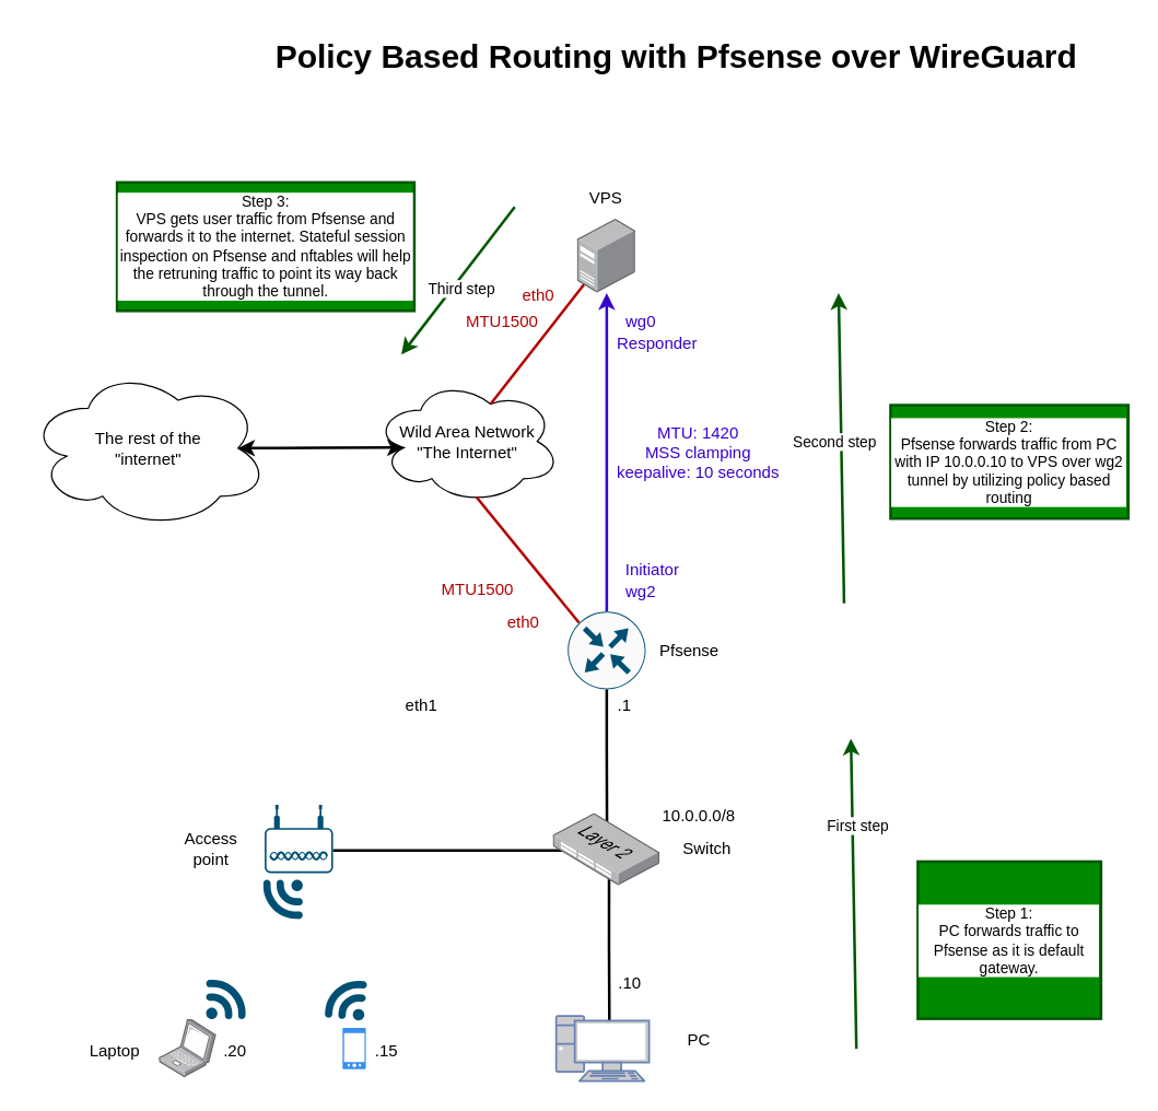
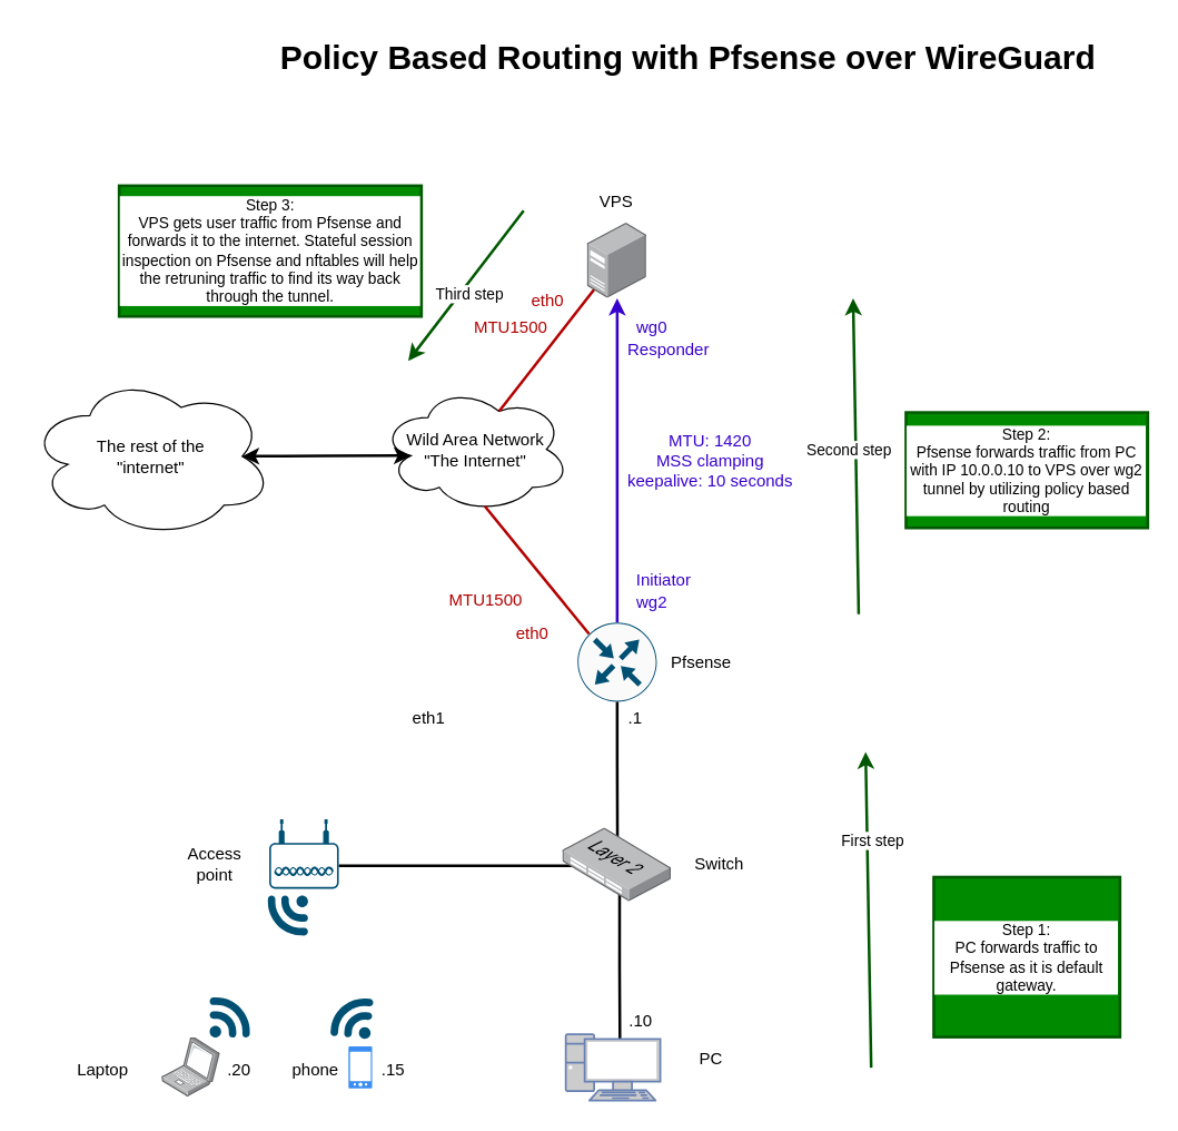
  <mxCell id="0" />
  <mxCell id="1" parent="0" />
  <mxCell id="2" style="edgeStyle=orthogonalEdgeStyle;rounded=0;orthogonalLoop=1;jettySize=auto;html=1;entryX=1;entryY=0.67;entryDx=0;entryDy=0;entryPerimeter=0;endArrow=none;endFill=0;strokeWidth=2;exitX=0.432;exitY=0.509;exitDx=0;exitDy=0;exitPerimeter=0;" edge="1" parent="1" source="31" target="26"><mxGeometry relative="1" as="geometry" /></mxCell>
  <mxCell id="3" value="VPS" style="text;html=1;align=center;verticalAlign=middle;whiteSpace=wrap;rounded=0;" parent="1" vertex="1"><mxGeometry x="418.3" y="134" width="50" height="21" as="geometry" /></mxCell>
  <mxCell id="4" value="Wild Area Network&lt;div&gt;&quot;The Internet&quot;&lt;/div&gt;" style="ellipse;shape=cloud;whiteSpace=wrap;html=1;aspect=fixed;" parent="1" vertex="1"><mxGeometry x="273" y="277" width="136.5" height="91" as="geometry" /></mxCell>
  <mxCell id="5" style="rounded=0;orthogonalLoop=1;jettySize=auto;html=1;entryX=0.625;entryY=0.2;entryDx=0;entryDy=0;entryPerimeter=0;endArrow=none;endFill=0;startArrow=none;startFill=0;exitX=0.305;exitY=0.685;exitDx=0;exitDy=0;exitPerimeter=0;fillColor=#e51400;strokeColor=#B20000;strokeWidth=2;" parent="1" source="7" target="4" edge="1"><mxGeometry relative="1" as="geometry" /></mxCell>
  <mxCell id="6" style="edgeStyle=orthogonalEdgeStyle;rounded=0;orthogonalLoop=1;jettySize=auto;html=1;endArrow=none;endFill=0;startArrow=classic;startFill=1;strokeWidth=2;fillColor=#6a00ff;strokeColor=#3700CC;" parent="1" source="7" target="10" edge="1"><mxGeometry relative="1" as="geometry" /></mxCell>
  <mxCell id="7" value="" style="image;points=[];aspect=fixed;html=1;align=center;shadow=0;dashed=0;image=img/lib/allied_telesis/computer_and_terminals/Server_Desktop.svg;" parent="1" vertex="1"><mxGeometry x="422" y="160" width="42.6" height="54" as="geometry" /></mxCell>
  <mxCell id="8" value="eth0" style="text;html=1;align=center;verticalAlign=middle;whiteSpace=wrap;rounded=0;fontColor=#B20000;" parent="1" vertex="1"><mxGeometry x="372" y="208" width="43" height="16" as="geometry" /></mxCell>
  <mxCell id="9" value="Policy Based Routing with Pfsense over WireGuard" style="text;strokeColor=none;fillColor=none;html=1;fontSize=24;fontStyle=1;verticalAlign=middle;align=center;" parent="1" vertex="1"><mxGeometry x="193" y="20" width="601" height="43" as="geometry" /></mxCell>
  <mxCell id="10" value="" style="sketch=0;points=[[0.5,0,0],[1,0.5,0],[0.5,1,0],[0,0.5,0],[0.145,0.145,0],[0.856,0.145,0],[0.855,0.856,0],[0.145,0.855,0]];verticalLabelPosition=bottom;html=1;verticalAlign=top;aspect=fixed;align=center;pointerEvents=1;shape=mxgraph.cisco19.rect;prIcon=router;fillColor=#FAFAFA;strokeColor=#005073;" parent="1" vertex="1"><mxGeometry x="414.8" y="447" width="57" height="57" as="geometry" /></mxCell>
  <mxCell id="11" style="rounded=0;orthogonalLoop=1;jettySize=auto;html=1;exitX=0.145;exitY=0.145;exitDx=0;exitDy=0;exitPerimeter=0;entryX=0.55;entryY=0.95;entryDx=0;entryDy=0;entryPerimeter=0;endArrow=none;endFill=0;strokeColor=#B20000;strokeWidth=2;align=center;verticalAlign=middle;fontFamily=Helvetica;fontSize=11;fontColor=default;labelBackgroundColor=default;startArrow=none;startFill=0;fillColor=#e51400;" parent="1" source="10" target="4" edge="1"><mxGeometry relative="1" as="geometry" /></mxCell>
  <mxCell id="12" value="eth0" style="text;html=1;align=center;verticalAlign=middle;whiteSpace=wrap;rounded=0;fontColor=#B20000;" parent="1" vertex="1"><mxGeometry x="361" y="447" width="43" height="16" as="geometry" /></mxCell>
  <mxCell id="13" value="MTU1500" style="text;html=1;align=center;verticalAlign=middle;whiteSpace=wrap;rounded=0;fontColor=#B20000;" parent="1" vertex="1"><mxGeometry x="322" y="423" width="54" height="16" as="geometry" /></mxCell>
  <mxCell id="14" value="MTU1500" style="text;html=1;align=center;verticalAlign=middle;whiteSpace=wrap;rounded=0;fontColor=#B20000;" parent="1" vertex="1"><mxGeometry x="340" y="227" width="54" height="16" as="geometry" /></mxCell>
  <mxCell id="15" value="wg2" style="text;html=1;align=center;verticalAlign=middle;whiteSpace=wrap;rounded=0;fontColor=#3700CC;" parent="1" vertex="1"><mxGeometry x="453" y="425" width="31" height="16" as="geometry" /></mxCell>
  <mxCell id="16" value="wg0" style="text;html=1;align=center;verticalAlign=middle;whiteSpace=wrap;rounded=0;fontColor=#3700CC;" parent="1" vertex="1"><mxGeometry x="453" y="227" width="31" height="16" as="geometry" /></mxCell>
  <mxCell id="17" value="Initiator" style="text;html=1;align=center;verticalAlign=middle;whiteSpace=wrap;rounded=0;fontColor=#3700CC;" parent="1" vertex="1"><mxGeometry x="450" y="409" width="54" height="16" as="geometry" /></mxCell>
  <mxCell id="18" value="Responder" style="text;html=1;align=center;verticalAlign=middle;whiteSpace=wrap;rounded=0;fontColor=#3700CC;" parent="1" vertex="1"><mxGeometry x="450" y="243" width="61" height="16" as="geometry" /></mxCell>
  <mxCell id="19" value="MTU: 1420&lt;br&gt;MSS clamping&lt;br&gt;keepalive: 10 seconds" style="text;html=1;align=center;verticalAlign=middle;whiteSpace=wrap;rounded=0;fontColor=#3700CC;" parent="1" vertex="1"><mxGeometry x="450" y="307" width="121" height="47" as="geometry" /></mxCell>
  <mxCell id="20" value="The rest of the&lt;br&gt;&quot;internet&quot;" style="ellipse;shape=cloud;whiteSpace=wrap;html=1;aspect=fixed;" parent="1" vertex="1"><mxGeometry x="20" y="269" width="175.5" height="117" as="geometry" /></mxCell>
  <mxCell id="21" style="edgeStyle=orthogonalEdgeStyle;rounded=0;orthogonalLoop=1;jettySize=auto;html=1;exitX=0.16;exitY=0.55;exitDx=0;exitDy=0;exitPerimeter=0;entryX=0.875;entryY=0.5;entryDx=0;entryDy=0;entryPerimeter=0;startArrow=classic;startFill=1;strokeWidth=2;" parent="1" source="4" target="20" edge="1"><mxGeometry relative="1" as="geometry" /></mxCell>
  <mxCell id="22" value="Pfsense" style="text;html=1;align=center;verticalAlign=middle;whiteSpace=wrap;rounded=0;" parent="1" vertex="1"><mxGeometry x="479" y="465" width="50" height="21" as="geometry" /></mxCell>
  <mxCell id="23" style="edgeStyle=orthogonalEdgeStyle;rounded=0;orthogonalLoop=1;jettySize=auto;html=1;exitX=0.5;exitY=1;exitDx=0;exitDy=0;exitPerimeter=0;entryX=0.503;entryY=0.505;entryDx=0;entryDy=0;entryPerimeter=0;endArrow=none;endFill=0;strokeWidth=2;" edge="1" parent="1" source="10" target="31"><mxGeometry relative="1" as="geometry" /></mxCell>
  <mxCell id="24" value="eth1" style="text;html=1;align=center;verticalAlign=middle;whiteSpace=wrap;rounded=0;" vertex="1" parent="1"><mxGeometry x="294.5" y="507" width="26" height="17" as="geometry" /></mxCell>
  <mxCell id="25" value="" style="points=[[0.005,0.09,0],[0.08,0,0],[0.76,0.25,0],[1,0.92,0],[0.91,0.995,0],[0.57,0.995,0],[0.045,0.955,0],[0.005,0.43,0]];verticalLabelPosition=bottom;sketch=0;html=1;verticalAlign=top;aspect=fixed;align=center;pointerEvents=1;shape=mxgraph.cisco19.3g_4g_indicator;fillColor=#005073;strokeColor=none;rotation=-180;" vertex="1" parent="1"><mxGeometry x="192" y="643" width="29" height="29" as="geometry" /></mxCell>
  <mxCell id="26" value="" style="points=[[0.03,0.36,0],[0.18,0,0],[0.5,0.34,0],[0.82,0,0],[0.97,0.36,0],[1,0.67,0],[0.975,0.975,0],[0.5,1,0],[0.025,0.975,0],[0,0.67,0]];verticalLabelPosition=bottom;sketch=0;html=1;verticalAlign=top;aspect=fixed;align=center;pointerEvents=1;shape=mxgraph.cisco19.wireless_access_point;fillColor=#005073;strokeColor=none;gradientColor=none;fillStyle=auto;" vertex="1" parent="1"><mxGeometry x="193" y="588.4" width="50" height="50" as="geometry" /></mxCell>
  <mxCell id="27" value="Access point" style="text;html=1;align=center;verticalAlign=middle;whiteSpace=wrap;rounded=0;" vertex="1" parent="1"><mxGeometry x="129" y="610.9" width="50" height="21" as="geometry" /></mxCell>
  <mxCell id="28" value="Switch" style="text;html=1;align=center;verticalAlign=middle;whiteSpace=wrap;rounded=0;" vertex="1" parent="1"><mxGeometry x="492" y="610.9" width="50" height="21" as="geometry" /></mxCell>
  <mxCell id="29" style="edgeStyle=orthogonalEdgeStyle;rounded=0;orthogonalLoop=1;jettySize=auto;html=1;entryX=0.574;entryY=0.434;entryDx=0;entryDy=0;entryPerimeter=0;exitX=0.522;exitY=0.436;exitDx=0;exitDy=0;exitPerimeter=0;strokeWidth=2;" edge="1" parent="1" source="31" target="30"><mxGeometry relative="1" as="geometry" /></mxCell>
  <mxCell id="30" value="" style="fontColor=#0066CC;verticalAlign=top;verticalLabelPosition=bottom;labelPosition=center;align=center;html=1;outlineConnect=0;fillColor=#CCCCCC;strokeColor=#6881B3;gradientColor=none;gradientDirection=north;strokeWidth=2;shape=mxgraph.networks.pc;aspect=fixed;" vertex="1" parent="1"><mxGeometry x="406.3" y="743" width="68" height="47.6" as="geometry" /></mxCell>
  <mxCell id="31" value="" style="image;points=[];aspect=fixed;html=1;align=center;shadow=0;dashed=0;image=img/lib/allied_telesis/switch/Switch_48_port_L2.svg;" vertex="1" parent="1"><mxGeometry x="404.3" y="595" width="78" height="52.8" as="geometry" /></mxCell>
  <mxCell id="32" value="PC" style="text;html=1;align=center;verticalAlign=middle;whiteSpace=wrap;rounded=0;" vertex="1" parent="1"><mxGeometry x="485.5" y="750" width="50" height="21" as="geometry" /></mxCell>
- <mxCell id="33" value="10.0.0.0/8" style="text;html=1;align=center;verticalAlign=middle;whiteSpace=wrap;rounded=0;" vertex="1" parent="1"><mxGeometry x="485.5" y="586" width="50" height="21" as="geometry" /></mxCell>
  <mxCell id="34" value=".1" style="text;html=1;align=center;verticalAlign=middle;whiteSpace=wrap;rounded=0;" vertex="1" parent="1"><mxGeometry x="445" y="508.5" width="23" height="14" as="geometry" /></mxCell>
- <mxCell id="35" value=".10" style="text;html=1;align=center;verticalAlign=middle;whiteSpace=wrap;rounded=0;" vertex="1" parent="1"><mxGeometry x="448.8" y="712" width="23" height="14" as="geometry" /></mxCell>
+ <mxCell id="35" value=".10" style="text;html=1;align=center;verticalAlign=middle;whiteSpace=wrap;rounded=0;" vertex="1" parent="1"><mxGeometry x="448.8" y="727" width="23" height="14" as="geometry" /></mxCell>
  <mxCell id="36" value="" style="sketch=0;html=1;aspect=fixed;strokeColor=none;shadow=0;fillColor=#3B8DF1;verticalAlign=top;labelPosition=center;verticalLabelPosition=bottom;shape=mxgraph.gcp2.phone_android" vertex="1" parent="1"><mxGeometry x="250" y="751.62" width="17" height="30.36" as="geometry" /></mxCell>
  <mxCell id="37" value="" style="image;points=[];aspect=fixed;html=1;align=center;shadow=0;dashed=0;image=img/lib/allied_telesis/computer_and_terminals/Laptop.svg;" vertex="1" parent="1"><mxGeometry x="116" y="745.5" width="42" height="42.6" as="geometry" /></mxCell>
  <mxCell id="38" value="" style="points=[[0.005,0.09,0],[0.08,0,0],[0.76,0.25,0],[1,0.92,0],[0.91,0.995,0],[0.57,0.995,0],[0.045,0.955,0],[0.005,0.43,0]];verticalLabelPosition=bottom;sketch=0;html=1;verticalAlign=top;aspect=fixed;align=center;pointerEvents=1;shape=mxgraph.cisco19.3g_4g_indicator;fillColor=#005073;strokeColor=none;rotation=0;" vertex="1" parent="1"><mxGeometry x="150" y="716.5" width="29" height="29" as="geometry" /></mxCell>
  <mxCell id="39" value="" style="points=[[0.005,0.09,0],[0.08,0,0],[0.76,0.25,0],[1,0.92,0],[0.91,0.995,0],[0.57,0.995,0],[0.045,0.955,0],[0.005,0.43,0]];verticalLabelPosition=bottom;sketch=0;html=1;verticalAlign=top;aspect=fixed;align=center;pointerEvents=1;shape=mxgraph.cisco19.3g_4g_indicator;fillColor=#005073;strokeColor=none;rotation=-85;" vertex="1" parent="1"><mxGeometry x="238" y="716.5" width="29" height="29" as="geometry" /></mxCell>
  <mxCell id="40" value=".15" style="text;html=1;align=center;verticalAlign=middle;whiteSpace=wrap;rounded=0;" vertex="1" parent="1"><mxGeometry x="271" y="762" width="23" height="14" as="geometry" /></mxCell>
  <mxCell id="41" value=".20" style="text;html=1;align=center;verticalAlign=middle;whiteSpace=wrap;rounded=0;" vertex="1" parent="1"><mxGeometry x="160" y="762" width="23" height="14" as="geometry" /></mxCell>
- <mxCell id="42" value="Laptop" style="text;html=1;align=center;verticalAlign=middle;whiteSpace=wrap;rounded=0;" vertex="1" parent="1"><mxGeometry x="63" y="762" width="41" height="14" as="geometry" /></mxCell>
+ <mxCell id="42" value="Laptop" style="text;html=1;align=center;verticalAlign=middle;whiteSpace=wrap;rounded=0;" vertex="1" parent="1"><mxGeometry x="53" y="762" width="41" height="14" as="geometry" /></mxCell>
+ <mxCell id="43" value="phone" style="text;html=1;align=center;verticalAlign=middle;whiteSpace=wrap;rounded=0;" vertex="1" parent="1"><mxGeometry x="206" y="762" width="41" height="14" as="geometry" /></mxCell>
  <mxCell id="44" value="" style="endArrow=classic;html=1;rounded=0;strokeWidth=2;strokeColor=#005700;align=center;verticalAlign=middle;fontFamily=Helvetica;fontSize=11;fontColor=default;labelBackgroundColor=default;fillColor=#008a00;" edge="1" parent="1"><mxGeometry width="50" height="50" relative="1" as="geometry"><mxPoint x="626" y="767" as="sourcePoint" /><mxPoint x="622" y="540" as="targetPoint" /></mxGeometry></mxCell>
  <mxCell id="45" value="First step" style="edgeLabel;html=1;align=center;verticalAlign=middle;resizable=0;points=[];rounded=0;strokeColor=#005700;strokeWidth=2;fontFamily=Helvetica;fontSize=11;fontColor=default;labelBackgroundColor=default;fillColor=#008a00;" vertex="1" connectable="0" parent="44"><mxGeometry x="0.436" y="-3" relative="1" as="geometry"><mxPoint as="offset" /></mxGeometry></mxCell>
  <mxCell id="46" value="&lt;div&gt;Step 1:&lt;/div&gt;PC forwards traffic to Pfsense as it is default gateway." style="rounded=0;whiteSpace=wrap;html=1;strokeColor=#005700;strokeWidth=2;align=center;verticalAlign=middle;fontFamily=Helvetica;fontSize=11;fontColor=default;labelBackgroundColor=default;fillColor=#008a00;" vertex="1" parent="1"><mxGeometry x="671" y="630" width="134" height="115" as="geometry" /></mxCell>
  <mxCell id="47" value="&lt;div&gt;Step 2:&lt;/div&gt;Pfsense forwards traffic from PC with IP 10.0.0.10 to VPS over wg2 tunnel by utilizing policy based routing" style="rounded=0;whiteSpace=wrap;html=1;strokeColor=#005700;strokeWidth=2;align=center;verticalAlign=middle;fontFamily=Helvetica;fontSize=11;fontColor=default;labelBackgroundColor=default;fillColor=#008a00;" vertex="1" parent="1"><mxGeometry x="651" y="296" width="174" height="83" as="geometry" /></mxCell>
  <mxCell id="48" value="" style="endArrow=classic;html=1;rounded=0;strokeWidth=2;strokeColor=#005700;align=center;verticalAlign=middle;fontFamily=Helvetica;fontSize=11;fontColor=default;labelBackgroundColor=default;fillColor=#008a00;" edge="1" parent="1"><mxGeometry width="50" height="50" relative="1" as="geometry"><mxPoint x="617" y="441" as="sourcePoint" /><mxPoint x="613" y="214" as="targetPoint" /></mxGeometry></mxCell>
  <mxCell id="49" value="Second step" style="edgeLabel;html=1;align=center;verticalAlign=middle;resizable=0;points=[];rounded=0;strokeColor=#005700;strokeWidth=2;fontFamily=Helvetica;fontSize=11;fontColor=default;labelBackgroundColor=default;fillColor=#008a00;" vertex="1" connectable="0" parent="48"><mxGeometry x="0.049" y="5" relative="1" as="geometry"><mxPoint as="offset" /></mxGeometry></mxCell>
  <mxCell id="50" value="" style="endArrow=classic;html=1;rounded=0;strokeWidth=2;fillColor=#008a00;strokeColor=#005700;" edge="1" parent="1"><mxGeometry width="50" height="50" relative="1" as="geometry"><mxPoint x="376" y="151" as="sourcePoint" /><mxPoint x="293" y="259" as="targetPoint" /></mxGeometry></mxCell>
  <mxCell id="51" value="Third step" style="edgeLabel;html=1;align=center;verticalAlign=middle;resizable=0;points=[];" vertex="1" connectable="0" parent="50"><mxGeometry x="0.049" y="5" relative="1" as="geometry"><mxPoint as="offset" /></mxGeometry></mxCell>
- <mxCell id="52" value="&lt;div&gt;Step 3:&lt;br&gt;VPS gets user traffic from Pfsense and forwards it to the internet. Stateful session inspection on Pfsense and nftables will help the retruning traffic to point its way back through the tunnel.&lt;/div&gt;" style="rounded=0;whiteSpace=wrap;html=1;strokeColor=#005700;strokeWidth=2;align=center;verticalAlign=middle;fontFamily=Helvetica;fontSize=11;fontColor=default;labelBackgroundColor=default;fillColor=#008a00;" vertex="1" parent="1"><mxGeometry x="85" y="133" width="217.5" height="94" as="geometry" /></mxCell>
+ <mxCell id="52" value="&lt;div&gt;Step 3:&lt;br&gt;VPS gets user traffic from Pfsense and forwards it to the internet. Stateful session inspection on Pfsense and nftables will help the retruning traffic to find its way back through the tunnel.&lt;/div&gt;" style="rounded=0;whiteSpace=wrap;html=1;strokeColor=#005700;strokeWidth=2;align=center;verticalAlign=middle;fontFamily=Helvetica;fontSize=11;fontColor=default;labelBackgroundColor=default;fillColor=#008a00;" vertex="1" parent="1"><mxGeometry x="85" y="133" width="217.5" height="94" as="geometry" /></mxCell>
